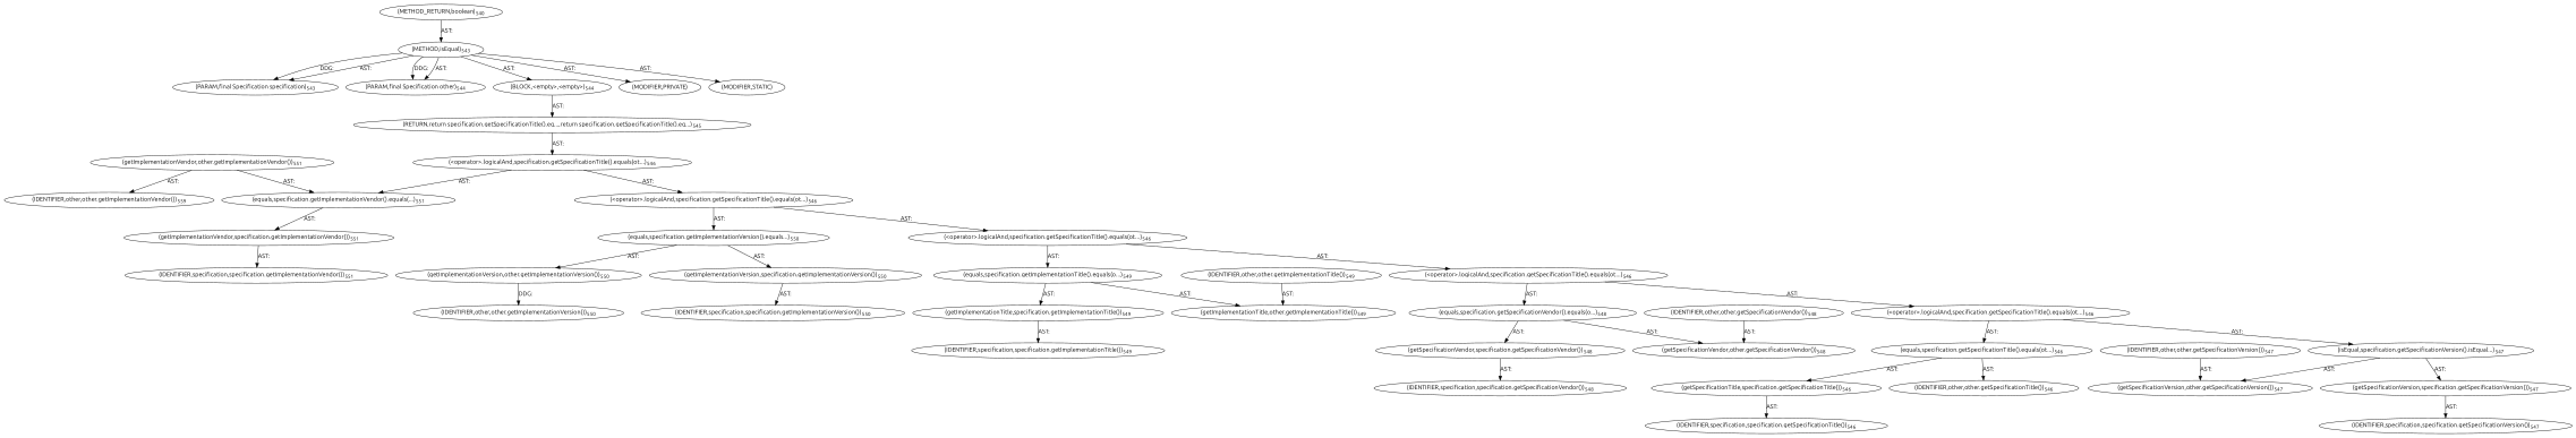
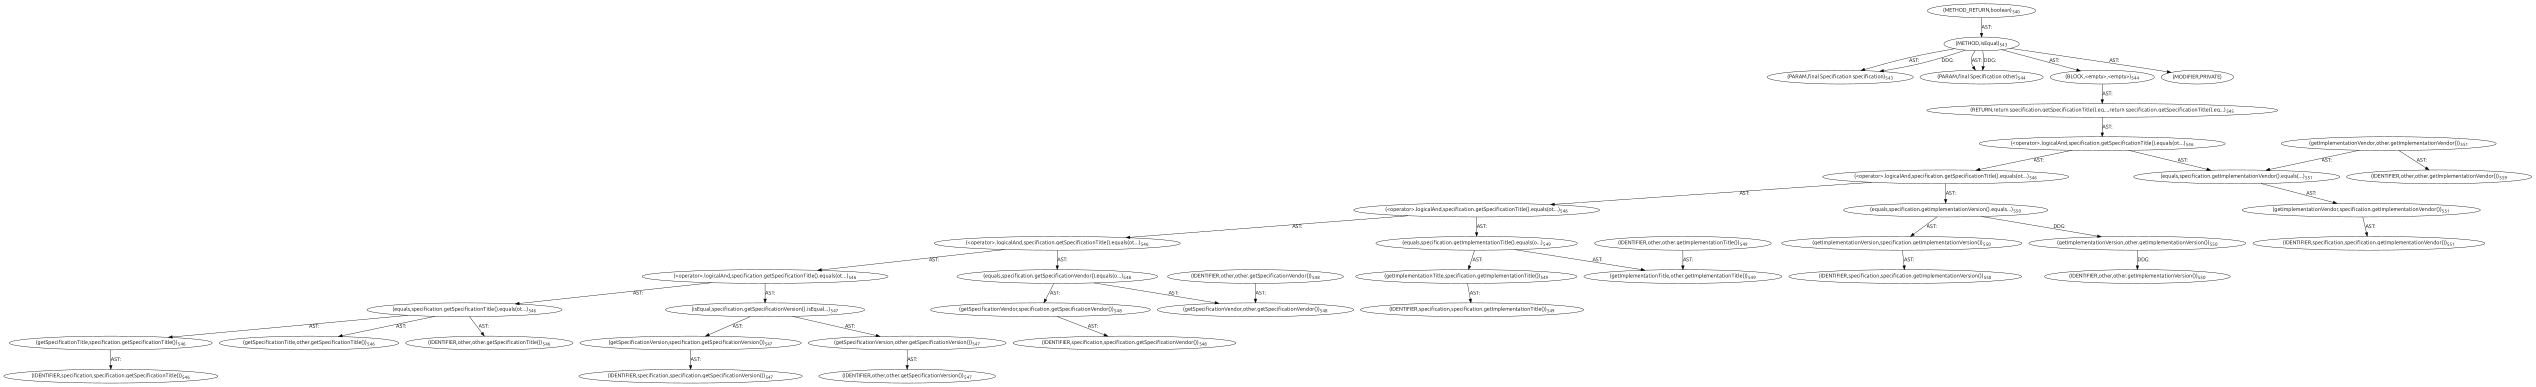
  digraph {
    fontname=Ubuntu
    node [fontname=Ubuntu]
    edge [fontname=Ubuntu]
    n1 [label=<(METHOD,isEqual)<SUB>543</SUB>>]
    n2 [label=<(PARAM,final Specification specification)<SUB>543</SUB>>]
    n3 [label=<(PARAM,final Specification other)<SUB>544</SUB>>]
    n4 [label=<(BLOCK,&lt;empty&gt;,&lt;empty&gt;)<SUB>544</SUB>>]
    n5 [label=<(MODIFIER,PRIVATE)>]
-   n6 [label=<(MODIFIER,STATIC)>]
    n7 [label=<(RETURN,return specification.getSpecificationTitle().eq...,return specification.getSpecificationTitle().eq...)<SUB>545</SUB>>]
    n8 [label=<(METHOD_RETURN,boolean)<SUB>540</SUB>>]
    n9 [label=<(&lt;operator&gt;.logicalAnd,specification.getSpecificationTitle().equals(ot...)<SUB>546</SUB>>]
    n10 [label=<(&lt;operator&gt;.logicalAnd,specification.getSpecificationTitle().equals(ot...)<SUB>546</SUB>>]
    n11 [label=<(equals,specification.getImplementationVendor().equals(...)<SUB>551</SUB>>]
    n12 [label=<(&lt;operator&gt;.logicalAnd,specification.getSpecificationTitle().equals(ot...)<SUB>546</SUB>>]
    n13 [label=<(equals,specification.getImplementationVersion().equals...)<SUB>550</SUB>>]
    n14 [label=<(getImplementationVendor,specification.getImplementationVendor())<SUB>551</SUB>>]
    n15 [label=<(&lt;operator&gt;.logicalAnd,specification.getSpecificationTitle().equals(ot...)<SUB>546</SUB>>]
    n16 [label=<(equals,specification.getImplementationTitle().equals(o...)<SUB>549</SUB>>]
    n17 [label=<(getImplementationVersion,specification.getImplementationVersion())<SUB>550</SUB>>]
    n18 [label=<(getImplementationVersion,other.getImplementationVersion())<SUB>550</SUB>>]
    n19 [label=<(&lt;operator&gt;.logicalAnd,specification.getSpecificationTitle().equals(ot...)<SUB>546</SUB>>]
    n20 [label=<(equals,specification.getSpecificationVendor().equals(o...)<SUB>548</SUB>>]
    n21 [label=<(getImplementationTitle,specification.getImplementationTitle())<SUB>549</SUB>>]
    n22 [label=<(getImplementationTitle,other.getImplementationTitle())<SUB>549</SUB>>]
    n23 [label=<(equals,specification.getSpecificationTitle().equals(ot...)<SUB>546</SUB>>]
    n24 [label=<(isEqual,specification.getSpecificationVersion().isEqual...)<SUB>547</SUB>>]
    n25 [label=<(getSpecificationVendor,specification.getSpecificationVendor())<SUB>548</SUB>>]
    n26 [label=<(getSpecificationVendor,other.getSpecificationVendor())<SUB>548</SUB>>]
    n27 [label=<(getSpecificationTitle,specification.getSpecificationTitle())<SUB>546</SUB>>]
+   n28 [label=<(getSpecificationTitle,other.getSpecificationTitle())<SUB>546</SUB>>]
    n29 [label=<(IDENTIFIER,other,other.getSpecificationTitle())<SUB>546</SUB>>]
    n30 [label=<(getSpecificationVersion,specification.getSpecificationVersion())<SUB>547</SUB>>]
    n31 [label=<(getSpecificationVersion,other.getSpecificationVersion())<SUB>547</SUB>>]
    n32 [label=<(IDENTIFIER,specification,specification.getSpecificationTitle())<SUB>546</SUB>>]
    n33 [label=<(IDENTIFIER,specification,specification.getSpecificationVersion())<SUB>547</SUB>>]
    n34 [label=<(IDENTIFIER,other,other.getSpecificationVersion())<SUB>547</SUB>>]
    n35 [label=<(IDENTIFIER,specification,specification.getSpecificationVendor())<SUB>548</SUB>>]
    n36 [label=<(IDENTIFIER,other,other.getSpecificationVendor())<SUB>548</SUB>>]
    n37 [label=<(IDENTIFIER,specification,specification.getImplementationTitle())<SUB>549</SUB>>]
    n38 [label=<(IDENTIFIER,other,other.getImplementationTitle())<SUB>549</SUB>>]
    n39 [label=<(IDENTIFIER,specification,specification.getImplementationVersion())<SUB>550</SUB>>]
    n40 [label=<(IDENTIFIER,other,other.getImplementationVersion())<SUB>550</SUB>>]
    n41 [label=<(IDENTIFIER,specification,specification.getImplementationVendor())<SUB>551</SUB>>]
    n42 [label=<(getImplementationVendor,other.getImplementationVendor())<SUB>551</SUB>>]
    n43 [label=<(IDENTIFIER,other,other.getImplementationVendor())<SUB>559</SUB>>]
    n1 -> n2 [label="AST: "]
    n1 -> n2 [label="DDG: "]
    n1 -> n3 [label="AST: "]
    n1 -> n3 [label="DDG: "]
    n1 -> n4 [label="AST: "]
    n1 -> n5 [label="AST: "]
-   n1 -> n6 [label="AST: "]
    n4 -> n7 [label="AST: "]
    n7 -> n9 [label="AST: "]
    n8 -> n1 [label="AST: "]
    n9 -> n10 [label="AST: "]
    n9 -> n11 [label="AST: "]
    n10 -> n12 [label="AST: "]
    n10 -> n13 [label="AST: "]
    n11 -> n14 [label="AST: "]
    n12 -> n15 [label="AST: "]
    n12 -> n16 [label="AST: "]
    n13 -> n17 [label="AST: "]
-   n13 -> n18 [label="AST: "]
+   n13 -> n18 [label="DDG: "]
    n14 -> n41 [label="AST: "]
    n15 -> n19 [label="AST: "]
    n15 -> n20 [label="AST: "]
    n16 -> n21 [label="AST: "]
    n16 -> n22 [label="AST: "]
    n17 -> n39 [label="AST: "]
    n18 -> n40 [label="DDG: "]
    n19 -> n23 [label="AST: "]
    n19 -> n24 [label="AST: "]
    n20 -> n25 [label="AST: "]
    n20 -> n26 [label="AST: "]
    n21 -> n37 [label="AST: "]
    n23 -> n27 [label="AST: "]
+   n23 -> n28 [label="AST: "]
    n23 -> n29 [label="AST: "]
    n24 -> n30 [label="AST: "]
    n24 -> n31 [label="AST: "]
    n25 -> n35 [label="AST: "]
    n27 -> n32 [label="AST: "]
    n30 -> n33 [label="AST: "]
-   n34 -> n31 [label="AST: "]
+   n31 -> n34 [label="AST: "]
    n36 -> n26 [label="AST: "]
    n38 -> n22 [label="AST: "]
    n42 -> n11 [label="AST: "]
    n42 -> n43 [label="AST: "]
  }
